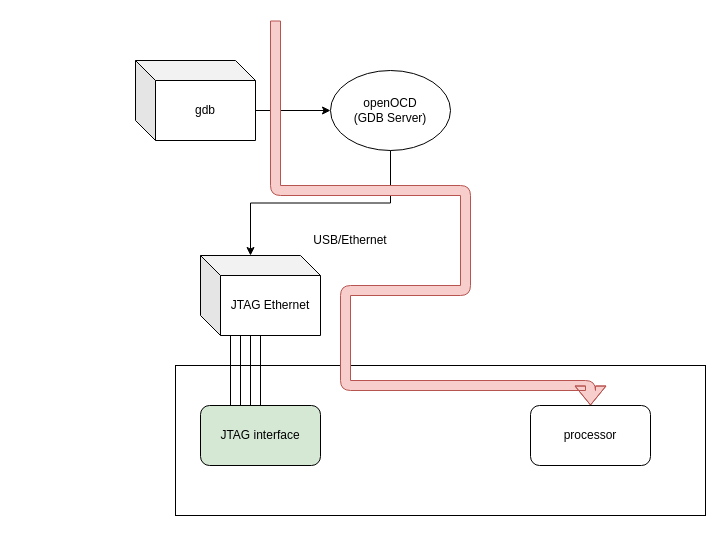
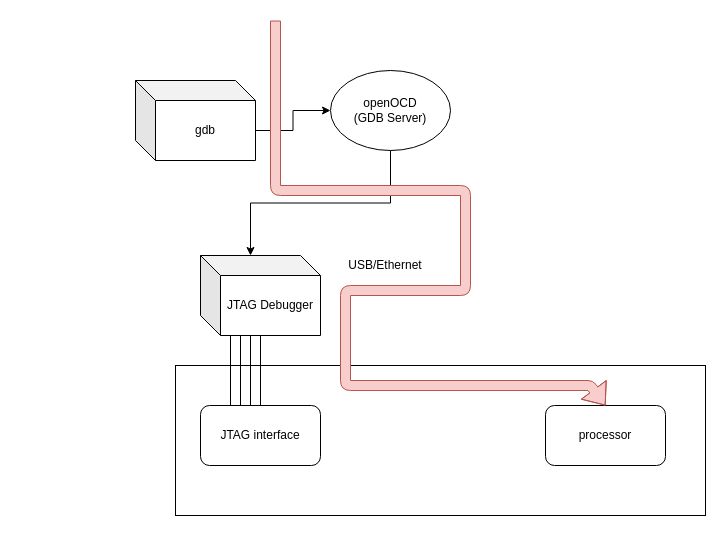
  <mxCell id="0" />
  <mxCell id="1" parent="0" />
  <mxCell id="2" value="openOCD&lt;br&gt;(GDB Server)" style="ellipse;whiteSpace=wrap;html=1;" parent="1" vertex="1"><mxGeometry x="330" y="70" width="120" height="80" as="geometry" /></mxCell>
  <mxCell id="3" style="edgeStyle=orthogonalEdgeStyle;rounded=0;orthogonalLoop=1;jettySize=auto;html=1;exitX=0;exitY=0;exitDx=120;exitDy=50;exitPerimeter=0;" parent="1" source="4" target="2" edge="1"><mxGeometry relative="1" as="geometry" /></mxCell>
- <mxCell id="4" value="gdb" style="shape=cube;whiteSpace=wrap;html=1;boundedLbl=1;backgroundOutline=1;darkOpacity=0.05;darkOpacity2=0.1;" parent="1" vertex="1"><mxGeometry x="135" y="60" width="120" height="80" as="geometry" /></mxCell>
+ <mxCell id="4" value="gdb" style="shape=cube;whiteSpace=wrap;html=1;boundedLbl=1;backgroundOutline=1;darkOpacity=0.05;darkOpacity2=0.1;" parent="1" vertex="1"><mxGeometry x="135" y="80" width="120" height="80" as="geometry" /></mxCell>
  <mxCell id="5" value="" style="rounded=0;whiteSpace=wrap;html=1;fillColor=none;" vertex="1" parent="1"><mxGeometry x="175" y="365" width="530" height="150" as="geometry" /></mxCell>
- <mxCell id="6" value="processor" style="rounded=1;whiteSpace=wrap;html=1;" vertex="1" parent="1"><mxGeometry x="530" y="405" width="120" height="60" as="geometry" /></mxCell>
- <mxCell id="7" value="JTAG interface" style="rounded=1;whiteSpace=wrap;html=1;fillColor=#d5e8d4;" vertex="1" parent="1"><mxGeometry x="200" y="405" width="120" height="60" as="geometry" /></mxCell>
+ <mxCell id="6" value="processor" style="rounded=1;whiteSpace=wrap;html=1;" vertex="1" parent="1"><mxGeometry x="545" y="405" width="120" height="60" as="geometry" /></mxCell>
+ <mxCell id="7" value="JTAG interface" style="rounded=1;whiteSpace=wrap;html=1;" vertex="1" parent="1"><mxGeometry x="200" y="405" width="120" height="60" as="geometry" /></mxCell>
  <mxCell id="8" value="" style="endArrow=none;html=1;rounded=0;" edge="1" parent="1"><mxGeometry width="50" height="50" relative="1" as="geometry"><mxPoint x="230" y="405" as="sourcePoint" /><mxPoint x="230" y="335" as="targetPoint" /></mxGeometry></mxCell>
  <mxCell id="9" value="" style="endArrow=none;html=1;rounded=0;" edge="1" parent="1"><mxGeometry width="50" height="50" relative="1" as="geometry"><mxPoint x="240" y="405" as="sourcePoint" /><mxPoint x="240" y="335" as="targetPoint" /></mxGeometry></mxCell>
  <mxCell id="10" value="" style="endArrow=none;html=1;rounded=0;" edge="1" parent="1"><mxGeometry width="50" height="50" relative="1" as="geometry"><mxPoint x="250" y="405" as="sourcePoint" /><mxPoint x="250" y="335" as="targetPoint" /></mxGeometry></mxCell>
  <mxCell id="11" value="" style="endArrow=none;html=1;rounded=0;" edge="1" parent="1"><mxGeometry width="50" height="50" relative="1" as="geometry"><mxPoint x="260" y="405" as="sourcePoint" /><mxPoint x="260" y="335" as="targetPoint" /></mxGeometry></mxCell>
- <mxCell id="12" value="JTAG Ethernet" style="shape=cube;whiteSpace=wrap;html=1;boundedLbl=1;backgroundOutline=1;darkOpacity=0.05;darkOpacity2=0.1;fillColor=none;" vertex="1" parent="1"><mxGeometry x="200" y="255" width="120" height="80" as="geometry" /></mxCell>
+ <mxCell id="12" value="JTAG Debugger" style="shape=cube;whiteSpace=wrap;html=1;boundedLbl=1;backgroundOutline=1;darkOpacity=0.05;darkOpacity2=0.1;fillColor=none;" vertex="1" parent="1"><mxGeometry x="200" y="255" width="120" height="80" as="geometry" /></mxCell>
  <mxCell id="13" style="edgeStyle=orthogonalEdgeStyle;rounded=0;orthogonalLoop=1;jettySize=auto;html=1;entryX=0;entryY=0;entryDx=50;entryDy=0;entryPerimeter=0;exitX=0.5;exitY=1;exitDx=0;exitDy=0;" edge="1" parent="1" target="12" source="2"><mxGeometry relative="1" as="geometry"><mxPoint x="445" y="190" as="sourcePoint" /></mxGeometry></mxCell>
- <mxCell id="14" value="USB/Ethernet" style="text;html=1;strokeColor=none;fillColor=none;align=center;verticalAlign=middle;whiteSpace=wrap;rounded=0;" vertex="1" parent="1"><mxGeometry x="320" y="225" width="60" height="30" as="geometry" /></mxCell>
+ <mxCell id="14" value="USB/Ethernet" style="text;html=1;strokeColor=none;fillColor=none;align=center;verticalAlign=middle;whiteSpace=wrap;rounded=0;" vertex="1" parent="1"><mxGeometry x="355" y="250" width="60" height="30" as="geometry" /></mxCell>
  <mxCell id="15" value="" style="endArrow=classic;html=1;rounded=1;entryX=0.5;entryY=0;entryDx=0;entryDy=0;fillColor=#f8cecc;strokeColor=#b85450;shape=flexArrow;" edge="1" parent="1" target="6"><mxGeometry width="50" height="50" relative="1" as="geometry"><mxPoint x="275" y="20" as="sourcePoint" /><mxPoint x="335" y="285" as="targetPoint" /><Array as="points"><mxPoint x="275" y="190" /><mxPoint x="465" y="190" /><mxPoint x="465" y="290" /><mxPoint x="345" y="290" /><mxPoint x="345" y="385" /><mxPoint x="590" y="385" /></Array></mxGeometry></mxCell>
  <mxCell id="16" value="" style="shape=image;verticalLabelPosition=bottom;labelBackgroundColor=default;verticalAlign=top;aspect=fixed;imageAspect=0;image=https://docs.platformio.org/en/latest/_images/tumpa.jpg;" vertex="1" parent="1"><mxGeometry x="65" y="230" width="96" height="80" as="geometry" /></mxCell>
  <mxCell id="17" value="" style="shape=image;verticalLabelPosition=bottom;labelBackgroundColor=default;verticalAlign=top;aspect=fixed;imageAspect=0;image=https://cdn.sparkfun.com//assets/parts/9/8/7/4/12942-01.jpg;" vertex="1" parent="1"><mxGeometry x="75.5" y="310" width="75" height="75" as="geometry" /></mxCell>
  <mxCell id="18" value="" style="shape=image;verticalLabelPosition=bottom;labelBackgroundColor=default;verticalAlign=top;aspect=fixed;imageAspect=0;image=https://c.a.segger.com/fileadmin/images/products/J-Link/J-Link_PRO/j-link_pro_500.png;" vertex="1" parent="1"><mxGeometry x="20.54" y="290" width="54.96" height="60" as="geometry" /></mxCell>
